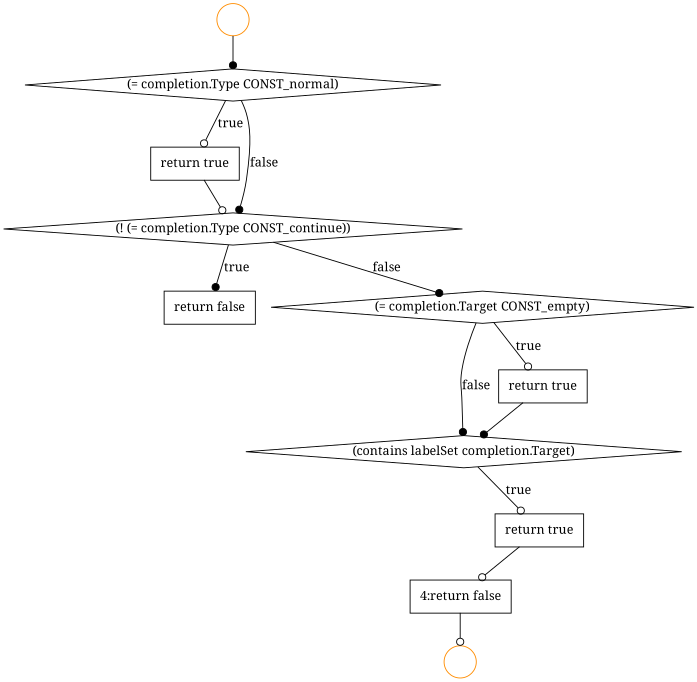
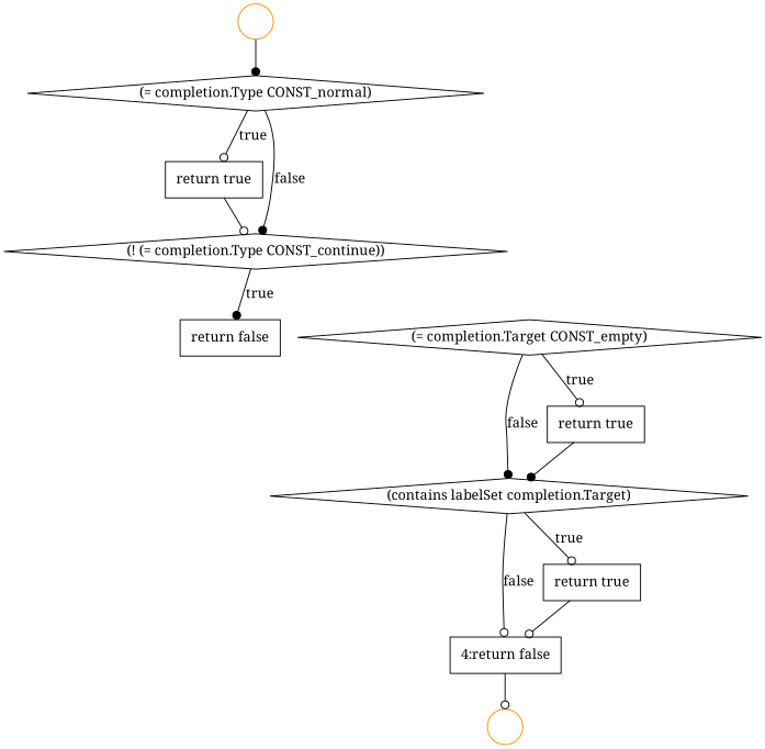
  digraph {
    fontname="Noto Serif"
    node [color=black fillcolor=white fontname="Noto Serif" shape=none style=filled]
    edge [arrowhead=odot color=black fontname="Noto Serif"]
    n1 [label=<<font color="black">(contains labelSet completion.Target)</font>> shape=diamond]
    n2 [label=<<font color="black">     <table border="0" cellborder="1" cellspacing="0" cellpadding="10">       <tr><td align="left">4:return false</td></tr>     </table>   </font>> margin=0]
    n3 [label=<<font color="black">     <table border="0" cellborder="1" cellspacing="0" cellpadding="10">       <tr><td align="left">return true</td></tr>     </table>   </font>> margin=0]
    n4 [color=darkorange label=" " shape=circle]
    n5 [label=<<font color="black">     <table border="0" cellborder="1" cellspacing="0" cellpadding="10">       <tr><td align="left">return true</td></tr>     </table>   </font>> margin=0]
    n6 [label=<<font color="black">(! (= completion.Type CONST_continue))</font>> shape=diamond]
    n7 [label=<<font color="black">     <table border="0" cellborder="1" cellspacing="0" cellpadding="10">       <tr><td align="left">return false</td></tr>     </table>   </font>> margin=0]
    n8 [label=<<font color="black">(= completion.Target CONST_empty)</font>> shape=diamond]
    n9 [color=darkorange label=" " shape=circle]
    n10 [label=<<font color="black">(= completion.Type CONST_normal)</font>> shape=diamond]
    n11 [label=<<font color="black">     <table border="0" cellborder="1" cellspacing="0" cellpadding="10">       <tr><td align="left">return true</td></tr>     </table>   </font>> margin=0]
+   n1 -> n2 [label=<<font color="black">false</font>>]
    n1 -> n3 [label=<<font color="black">true</font>>]
    n2 -> n4
    n3 -> n2
    n5 -> n6
    n6 -> n7 [arrowhead=dot label=<<font color="black">true</font>>]
-   n6 -> n8 [arrowhead=dot label=<<font color="black">false</font>>]
    n8 -> n1 [arrowhead=dot label=<<font color="black">false</font>>]
    n8 -> n11 [label=<<font color="black">true</font>>]
    n9 -> n10 [arrowhead=dot]
    n10 -> n5 [label=<<font color="black">true</font>>]
    n10 -> n6 [arrowhead=dot label=<<font color="black">false</font>>]
    n11 -> n1 [arrowhead=dot]
  }
